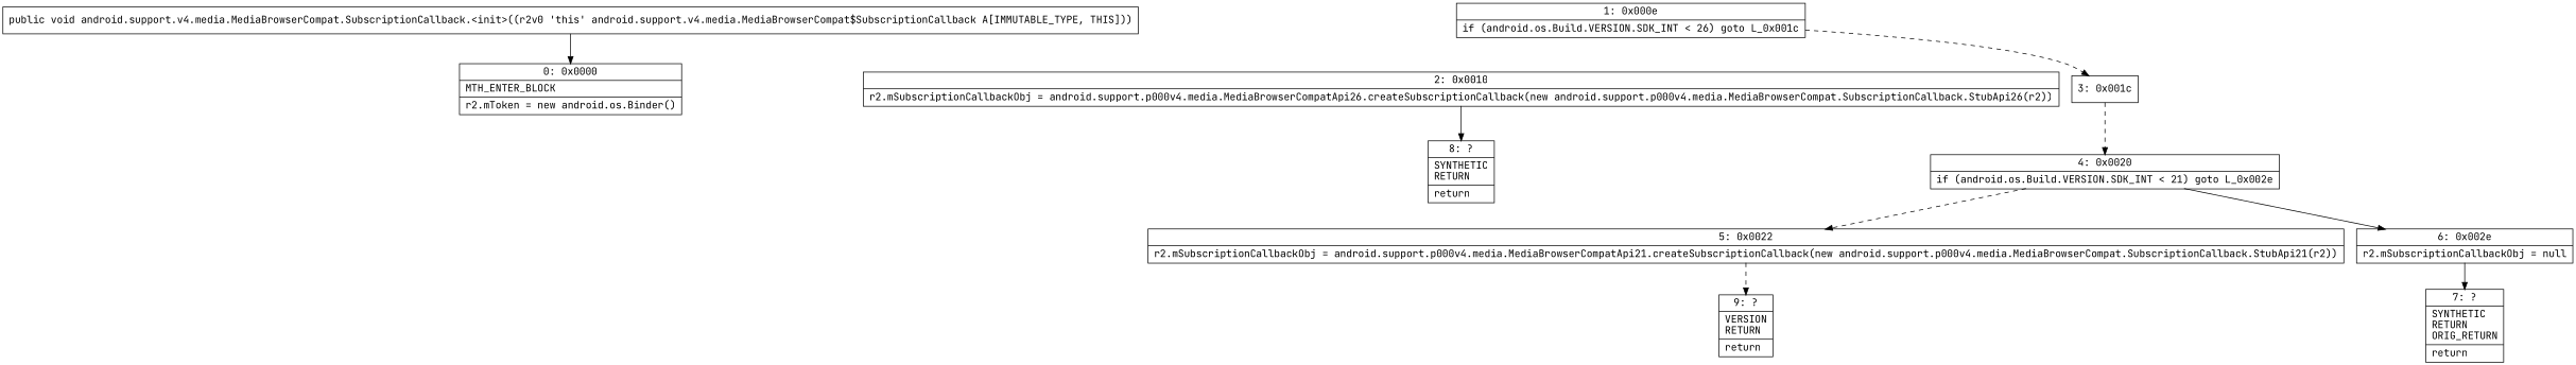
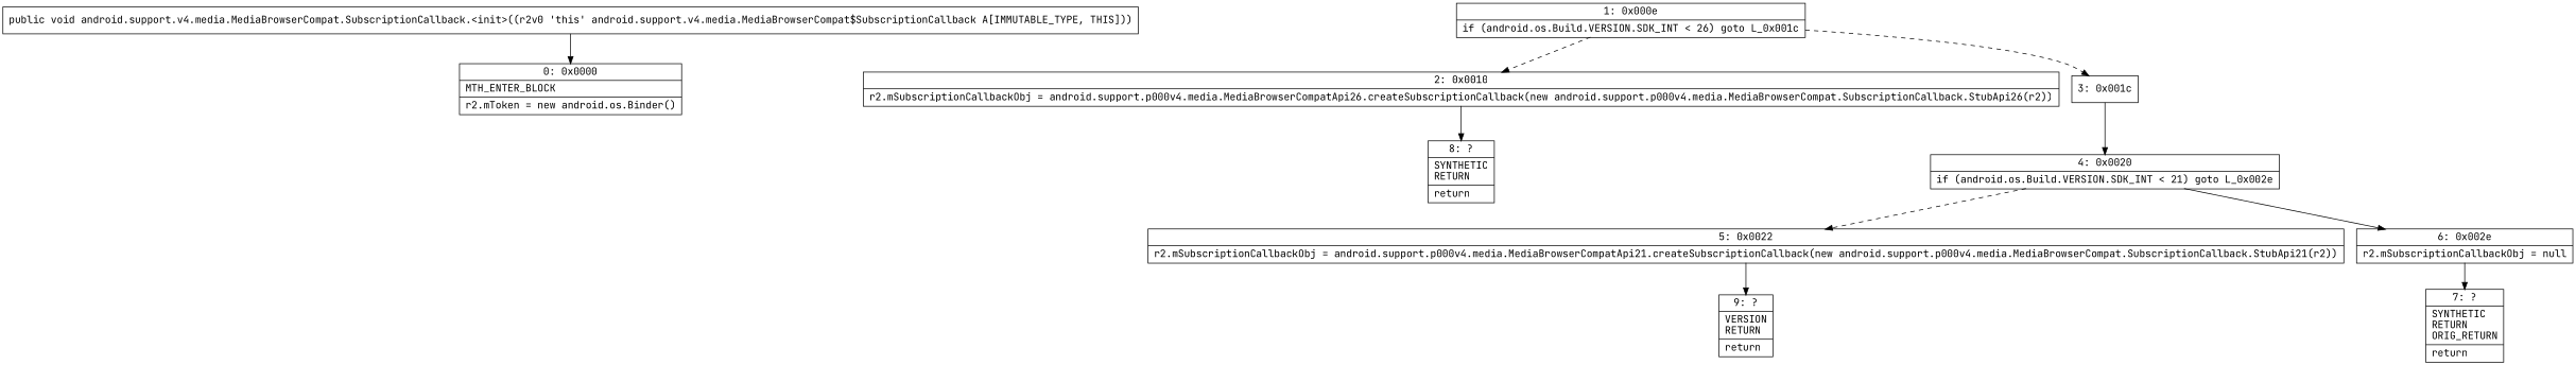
  digraph {
    fontname="JetBrains Mono"
    node [fontname="JetBrains Mono" shape=record]
    edge [fontname="JetBrains Mono"]
    n1 [label="{0\:\ 0x0000|MTH_ENTER_BLOCK\l|r2.mToken = new android.os.Binder()\l}"]
    n2 [label="{1\:\ 0x000e|if (android.os.Build.VERSION.SDK_INT \< 26) goto L_0x001c\l}"]
    n3 [label="{2\:\ 0x0010|r2.mSubscriptionCallbackObj = android.support.p000v4.media.MediaBrowserCompatApi26.createSubscriptionCallback(new android.support.p000v4.media.MediaBrowserCompat.SubscriptionCallback.StubApi26(r2))\l}"]
    n4 [label="{3\:\ 0x001c}"]
    n5 [label="{8\:\ ?|SYNTHETIC\lRETURN\l|return\l}"]
    n6 [label="{4\:\ 0x0020|if (android.os.Build.VERSION.SDK_INT \< 21) goto L_0x002e\l}"]
    n7 [label="{5\:\ 0x0022|r2.mSubscriptionCallbackObj = android.support.p000v4.media.MediaBrowserCompatApi21.createSubscriptionCallback(new android.support.p000v4.media.MediaBrowserCompat.SubscriptionCallback.StubApi21(r2))\l}"]
    n8 [label="{6\:\ 0x002e|r2.mSubscriptionCallbackObj = null\l}"]
    n9 [label="{9\:\ ?|VERSION\lRETURN\l|return\l}"]
    n10 [label="{7\:\ ?|SYNTHETIC\lRETURN\lORIG_RETURN\l|return\l}"]
    n11 [label="{public void android.support.v4.media.MediaBrowserCompat.SubscriptionCallback.\<init\>((r2v0 'this' android.support.v4.media.MediaBrowserCompat$SubscriptionCallback A[IMMUTABLE_TYPE, THIS])) }"]
+   n2 -> n3 [style=dashed]
    n2 -> n4 [style=dashed]
    n3 -> n5
-   n4 -> n6 [style=dashed]
+   n4 -> n6
    n6 -> n7 [style=dashed]
    n6 -> n8
-   n7 -> n9 [style=dashed]
+   n7 -> n9
    n8 -> n10
    n11 -> n1
  }
